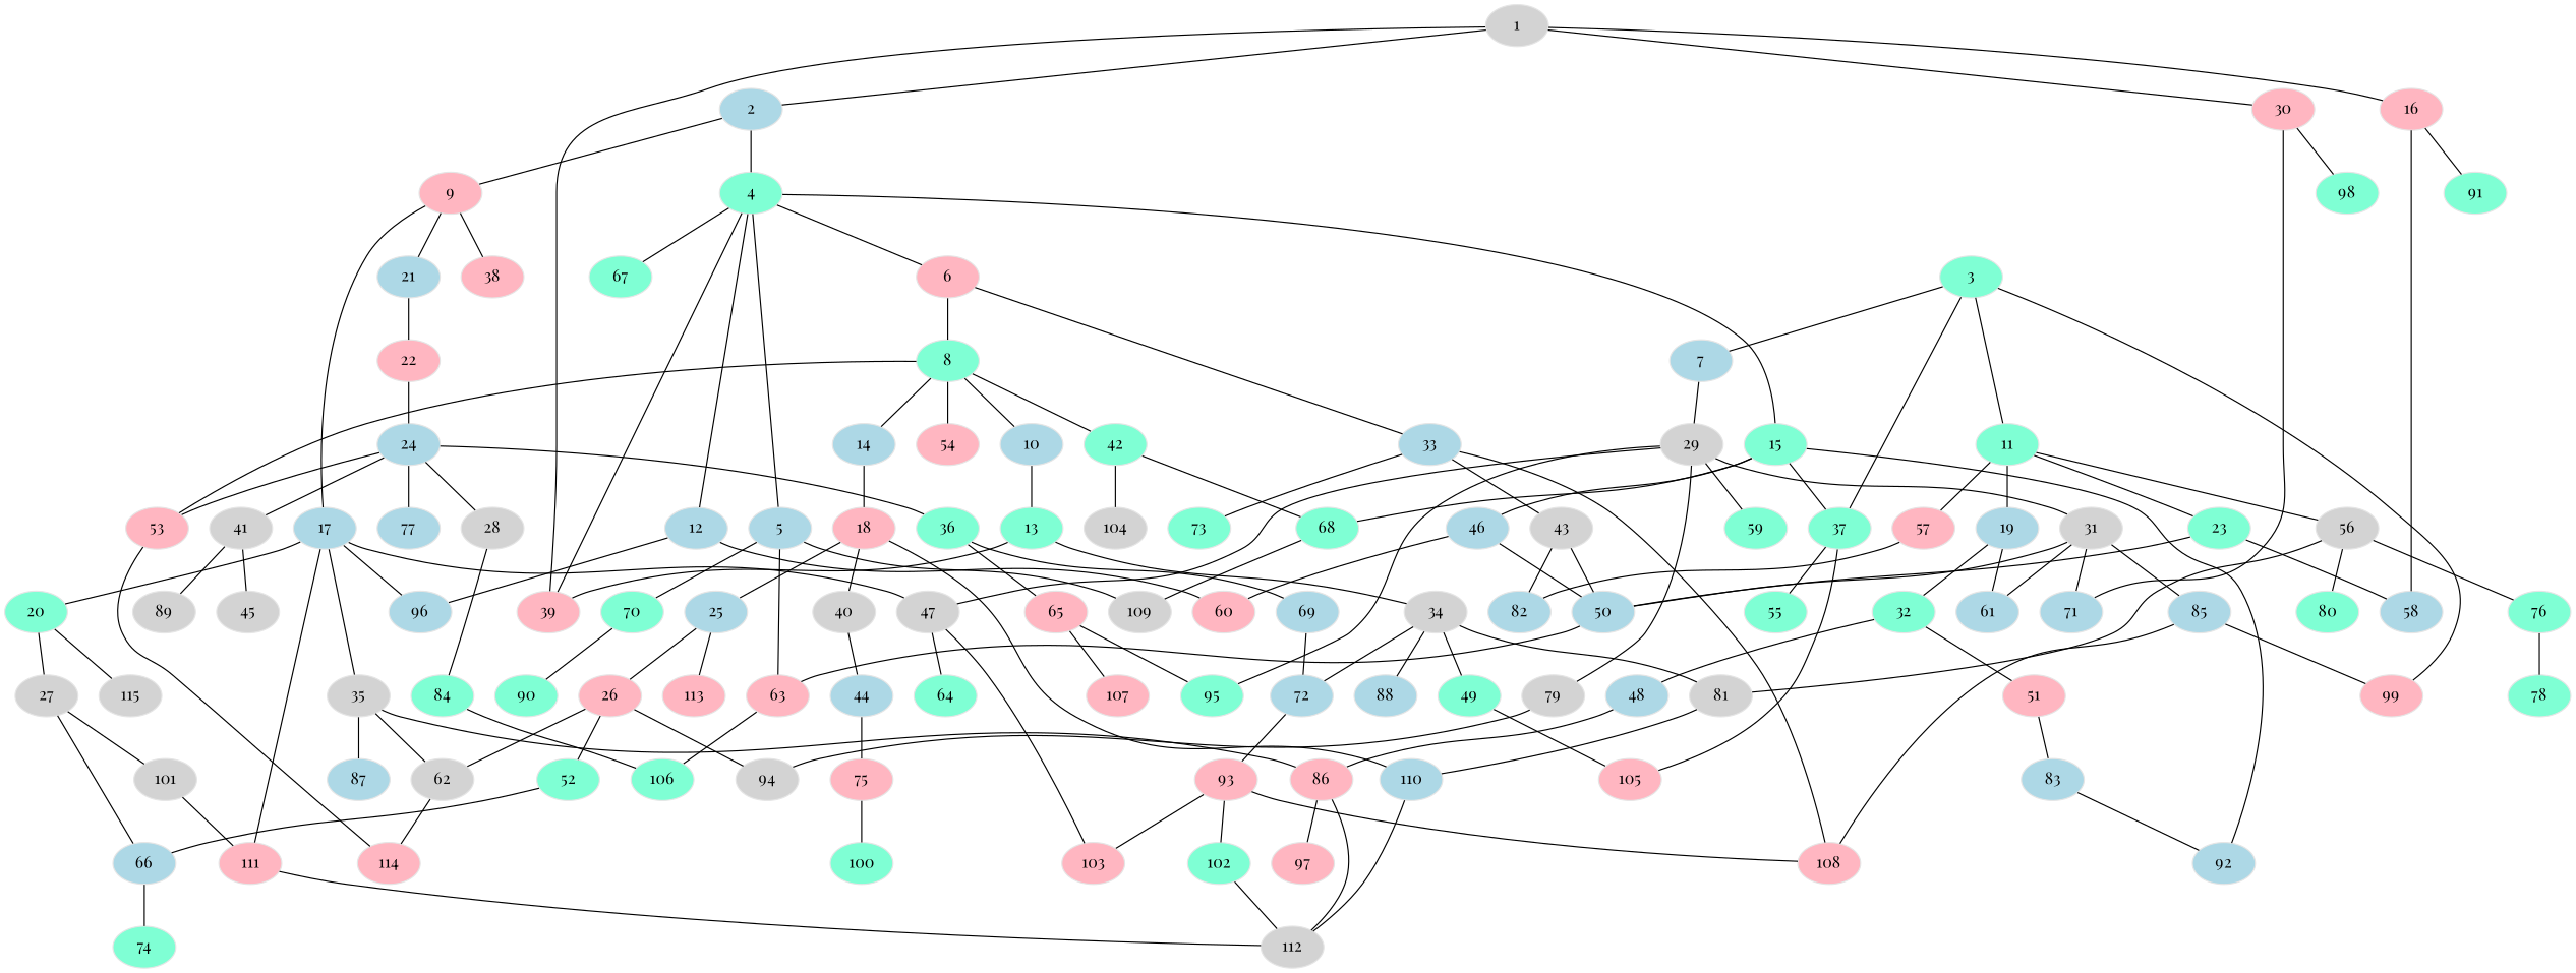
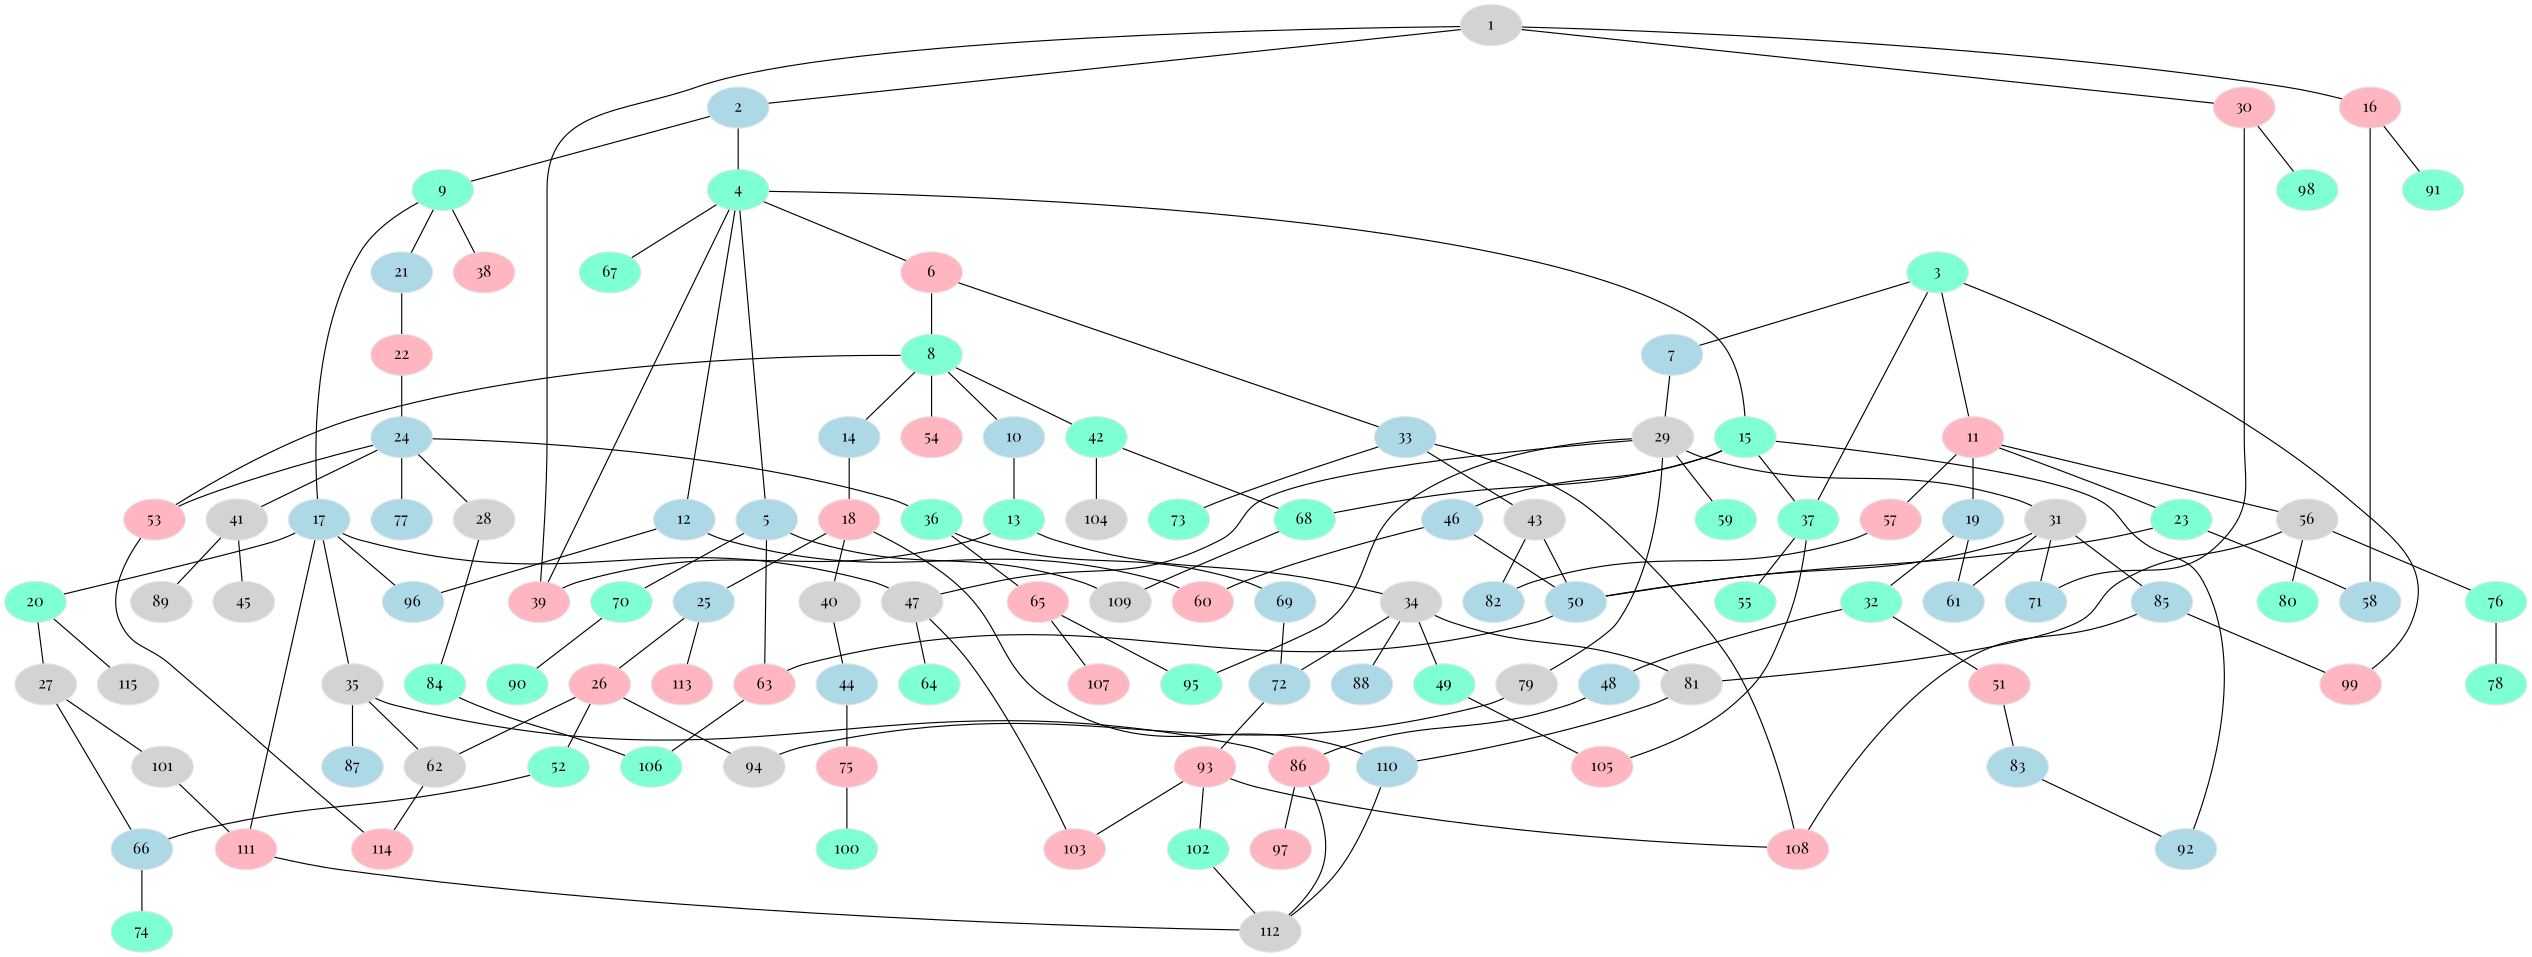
  graph {
    fontname="Playfair Display"
    node [color=gray90 fillcolor=aquamarine fontname="Playfair Display" style=filled]
    edge [fontname="Playfair Display"]
    1 [fillcolor=lightgrey]
    2 [fillcolor=lightblue]
    16 [fillcolor=lightpink]
    30 [fillcolor=lightpink]
    39 [fillcolor=lightpink]
    4
-   9 [fillcolor=lightpink]
+   9
    58 [fillcolor=lightblue]
    91
    71 [fillcolor=lightblue]
    98
    7 [fillcolor=lightblue]
    3
-   11
+   11 [fillcolor=lightpink]
    37
    99 [fillcolor=lightpink]
    5 [fillcolor=lightblue]
    6 [fillcolor=lightpink]
    12 [fillcolor=lightblue]
    15
    67
    17 [fillcolor=lightblue]
    21 [fillcolor=lightblue]
    38 [fillcolor=lightpink]
    29 [fillcolor=lightgrey]
    19 [fillcolor=lightblue]
    23
    56 [fillcolor=lightgrey]
    57 [fillcolor=lightpink]
    55
    105 [fillcolor=lightpink]
    63 [fillcolor=lightpink]
    70
    109 [fillcolor=lightgrey]
    8
    33 [fillcolor=lightblue]
    60 [fillcolor=lightpink]
    96 [fillcolor=lightblue]
    46 [fillcolor=lightblue]
    68
    92 [fillcolor=lightblue]
    106
    90
    10 [fillcolor=lightblue]
    14 [fillcolor=lightblue]
    42
    53 [fillcolor=lightpink]
    54 [fillcolor=lightpink]
    43 [fillcolor=lightgrey]
    73
    108 [fillcolor=lightpink]
    47 [fillcolor=lightgrey]
    31 [fillcolor=lightgrey]
    59
    79 [fillcolor=lightgrey]
    95
    13
    18 [fillcolor=lightpink]
    104 [fillcolor=lightgrey]
    114 [fillcolor=lightpink]
    20
    35 [fillcolor=lightgrey]
    111 [fillcolor=lightpink]
    22 [fillcolor=lightpink]
    34 [fillcolor=lightgrey]
    32
    61 [fillcolor=lightblue]
    50 [fillcolor=lightblue]
    81 [fillcolor=lightgrey]
    76
    80
    82 [fillcolor=lightblue]
    49
    72 [fillcolor=lightblue]
    88 [fillcolor=lightblue]
    25 [fillcolor=lightblue]
    40 [fillcolor=lightgrey]
    110 [fillcolor=lightblue]
    27 [fillcolor=lightgrey]
    115 [fillcolor=lightgrey]
    62 [fillcolor=lightgrey]
    86 [fillcolor=lightpink]
    87 [fillcolor=lightblue]
    64
    103 [fillcolor=lightpink]
    112 [fillcolor=lightgrey]
    26 [fillcolor=lightpink]
    113 [fillcolor=lightpink]
    44 [fillcolor=lightblue]
    48 [fillcolor=lightblue]
    51 [fillcolor=lightpink]
    66 [fillcolor=lightblue]
    101 [fillcolor=lightgrey]
    24 [fillcolor=lightblue]
    28 [fillcolor=lightgrey]
    36
    41 [fillcolor=lightgrey]
    77 [fillcolor=lightblue]
    84
    65 [fillcolor=lightpink]
    69 [fillcolor=lightblue]
    45 [fillcolor=lightgrey]
    89 [fillcolor=lightgrey]
    52
    94 [fillcolor=lightgrey]
    74
    85 [fillcolor=lightblue]
    83 [fillcolor=lightblue]
    93 [fillcolor=lightpink]
    97 [fillcolor=lightpink]
    107 [fillcolor=lightpink]
    75 [fillcolor=lightpink]
    100
    78
    102
    1 -- 2
    1 -- 16
    1 -- 30
    1 -- 39
    2 -- 4
    2 -- 9
    16 -- 58
    16 -- 91
    30 -- 71
    30 -- 98
    4 -- 39
    4 -- 5
    4 -- 6
    4 -- 12
    4 -- 15
    4 -- 67
    9 -- 17
    9 -- 21
    9 -- 38
    7 -- 29
    3 -- 7
    3 -- 11
    3 -- 37
    3 -- 99
    11 -- 19
    11 -- 23
    11 -- 56
    11 -- 57
    37 -- 55
    37 -- 105
    5 -- 63
    5 -- 70
    5 -- 109
    6 -- 8
    6 -- 33
    12 -- 60
    12 -- 96
    15 -- 37
    15 -- 46
    15 -- 68
    15 -- 92
    17 -- 96
    17 -- 47
    17 -- 20
    17 -- 35
    17 -- 111
    21 -- 22
    29 -- 47
    29 -- 31
    29 -- 59
    29 -- 79
    29 -- 95
    19 -- 32
    19 -- 61
    23 -- 58
    23 -- 50
    56 -- 81
    56 -- 76
    56 -- 80
    57 -- 82
    63 -- 106
    70 -- 90
    8 -- 10
    8 -- 14
    8 -- 42
    8 -- 53
    8 -- 54
    33 -- 43
    33 -- 73
    33 -- 108
    46 -- 60
    46 -- 50
    68 -- 109
    10 -- 13
    14 -- 18
    42 -- 68
    42 -- 104
    53 -- 114
    43 -- 50
    43 -- 82
    47 -- 64
    47 -- 103
    31 -- 71
    31 -- 61
    31 -- 50
    31 -- 85
    79 -- 94
    13 -- 39
    13 -- 34
    18 -- 25
    18 -- 40
    18 -- 110
    20 -- 27
    20 -- 115
    35 -- 62
    35 -- 86
    35 -- 87
    111 -- 112
    22 -- 24
    34 -- 81
    34 -- 49
    34 -- 72
    34 -- 88
    32 -- 48
    32 -- 51
    50 -- 63
    81 -- 110
    76 -- 78
    49 -- 105
    72 -- 93
    25 -- 26
    25 -- 113
    40 -- 44
    110 -- 112
    27 -- 66
    27 -- 101
    62 -- 114
    86 -- 112
    86 -- 97
    26 -- 62
    26 -- 52
    26 -- 94
    44 -- 75
    48 -- 86
    51 -- 83
    66 -- 74
    101 -- 111
    24 -- 53
    24 -- 28
    24 -- 36
    24 -- 41
    24 -- 77
    28 -- 84
    36 -- 65
    36 -- 69
    41 -- 45
    41 -- 89
    84 -- 106
    65 -- 95
    65 -- 107
    69 -- 72
    52 -- 66
    85 -- 99
    85 -- 108
    83 -- 92
    93 -- 108
    93 -- 103
    93 -- 102
    75 -- 100
    102 -- 112
  }
